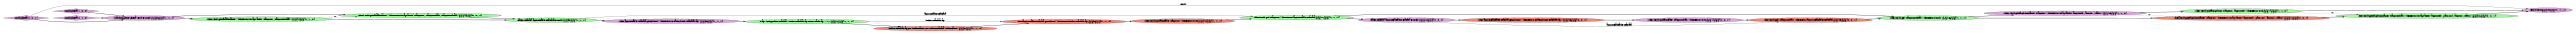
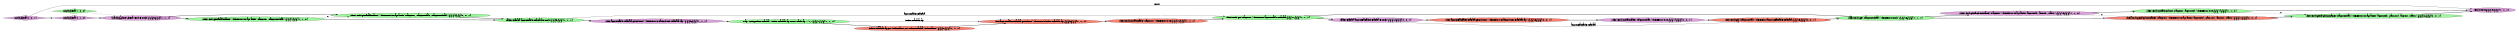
  digraph {
    rankdir=LR
    node [fillcolor=palegreen shape=ellipse style=filled]
    edge [style=bold]
    n1 [fillcolor=plum label="when(result.containsTable(\"t_account_bak\")).thenReturn(true)@@@14@@@['0', '0', '1']"]
    n2 [fillcolor=salmon label="when(result.get(\"t_account_bak\")).thenReturn(accountBakTableMetaData)@@@15@@@['0', '0', '1']"]
    n3 [label="when(result.get(\"t_account_detail\")).thenReturn(mock())@@@16@@@['1', '1', '1']"]
    n4 [label="when(result.containsColumn(\"t_account\",\"account_id\")).thenReturn(true)@@@14@@@['1', '1', '0']"]
    n5 [label="when(result.getAllColumnNames(\"t_account_bak\")).thenReturn(Arrays.asList(\"account_id\",\"password\",\"amount\",\"status\"))@@@18@@@['0', '0', '1']"]
    n6 [fillcolor=plum label="return result@@@19@@@['1', '1', '1']"]
    n7 [fillcolor=plum label="mockSchema['0', '1', '0']" shape=diamond]
    n8 [fillcolor=plum label="ShardingSphereSchema result = mock()@@@3@@@['1', '1', '1']"]
    n9 [label="when(result.getAllTableNames()).thenReturn(Arrays.asList(\"t_account\",\"t_account_bak\",\"t_account_detail\"))@@@4@@@['0', '0', '1']"]
    n10 [label="when(result.getAllTableNames()).thenReturn(Arrays.asList(\"t_account\",\"t_account_detail\"))@@@4@@@['1', '1', '0']"]
    n11 [label="when(result.get(\"t_account\")).thenReturn(accountTableMetaData)@@@11@@@['1', '1', '1']"]
    n12 [fillcolor=plum label="TableMetaData accountBakTableMetaData = mock()@@@12@@@['0', '0', '1']"]
    n13 [fillcolor=salmon label="when(accountBakTableMetaData.getColumns()).thenReturn(createColumnMetaDataMap())@@@13@@@['0', '0', '1']"]
    n14 [fillcolor=plum label="when(result.getAllColumnNames(\"t_account\")).thenReturn(Arrays.asList(\"account_id\",\"amount\",\"status\"))@@@13@@@['1', '1', '0']"]
    n15 [fillcolor=salmon label="when(result.getAllColumnNames(\"t_account\")).thenReturn(Arrays.asList(\"account_id\",\"password\",\"amount\",\"status\"))@@@17@@@['0', '0', '1']"]
    n16 [fillcolor=salmon label="indexMetaDataMap.put(\"index_name\",new IndexMetaData(\"index_name\"))@@@8@@@['1', '1', '1']"]
    n17 [fillcolor=salmon label="when(accountTableMetaData.getIndexes()).thenReturn(indexMetaDataMap)@@@9@@@['1', '1', '1']"]
    n18 [fillcolor=salmon label="when(result.containsTable(\"t_account\")).thenReturn(true)@@@10@@@['1', '1', '1']"]
-   n19 [fillcolor=plum label="mockSchema['1', '0', '0']" shape=diamond]
+   n19 [label="mockSchema['1', '0', '0']" shape=diamond]
    n20 [label="TableMetaData accountTableMetaData = mock()@@@5@@@['1', '1', '1']"]
    n21 [fillcolor=plum label="when(accountTableMetaData.getColumns()).thenReturn(createColumnMetaDataMap())@@@6@@@['1', '1', '1']"]
    n22 [label="Map<String,IndexMetaData> indexMetaDataMap = new HashMap<>(1,1)@@@7@@@['1', '1', '1']"]
    n23 [fillcolor=plum label="mockSchema['0', '0', '1']" shape=diamond]
    n1 -> n2
    n2 -> n3
    n3 -> n14
    n3 -> n15
    n4 -> n5 [label=0 style=dashed]
    n4 -> n6
    n5 -> n6
    n7 -> n8
    n8 -> n9
    n8 -> n10
    n9 -> n20
    n10 -> n9 [label=0 style=dashed]
    n10 -> n20
    n11 -> n3
    n11 -> n12
    n12 -> n2 [label=accountBakTableMetaData style=solid]
    n12 -> n13
    n13 -> n1
    n14 -> n4
    n14 -> n15 [label=0 style=dashed]
    n15 -> n5
    n16 -> n17
    n17 -> n18
    n18 -> n11
-   n19 -> n8
+   n19 -> n8 [style=dashed]
    n20 -> n11 [label=accountTableMetaData style=solid]
    n20 -> n21
    n21 -> n22
    n22 -> n16
    n22 -> n17 [label=indexMetaDataMap style=solid]
    n23 -> n6 [label=result style=solid]
-   n23 -> n8
+   n23 -> n7
  }
